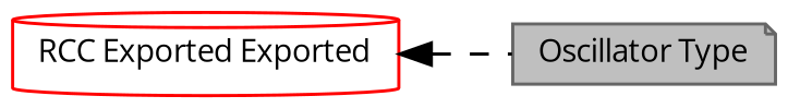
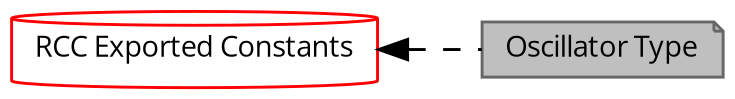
  digraph {
    rankdir=LR
    fontname="Open Sans"
    node [fontname="Open Sans" fontsize=10 style=filled]
    n1 [color=gray40 fillcolor=grey75 fontcolor=black height=0.2 label="Oscillator Type" shape=note width=0.4]
-   n2 [color=red fillcolor=white height=0.2 label="RCC Exported Exported" shape=cylinder width=0.4]
+   n2 [color=red fillcolor=white height=0.2 label="RCC Exported Constants" shape=cylinder width=0.4]
    n2 -> n1 [dir=back fontname="Open Sans" fontsize=10 labelfontname=Helvetica labelfontsize=10 shape=plaintext style=dashed]
  }
